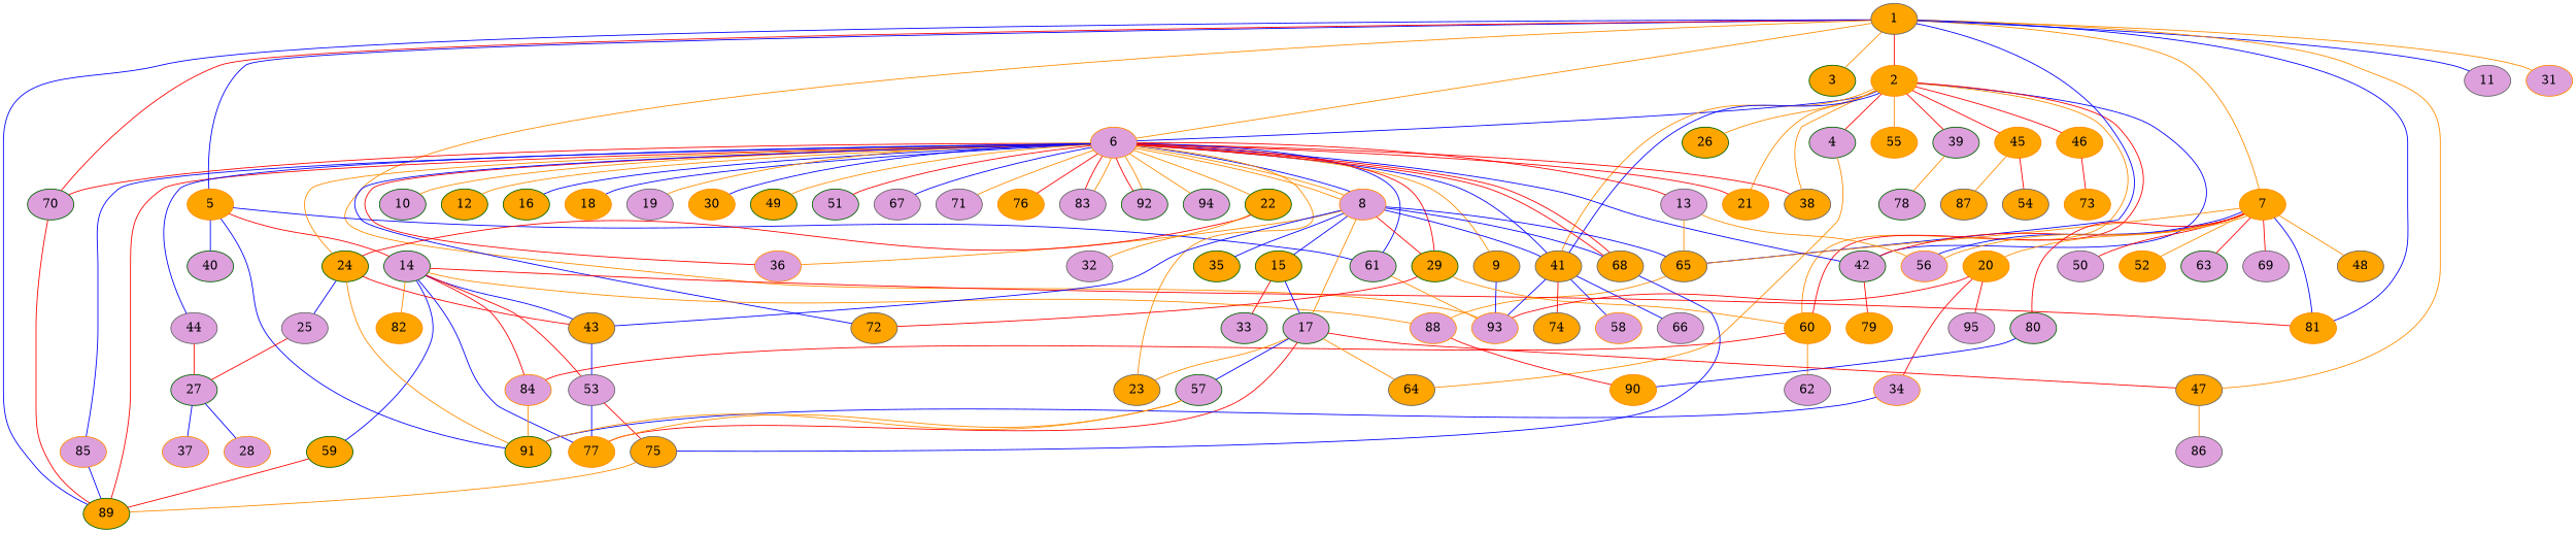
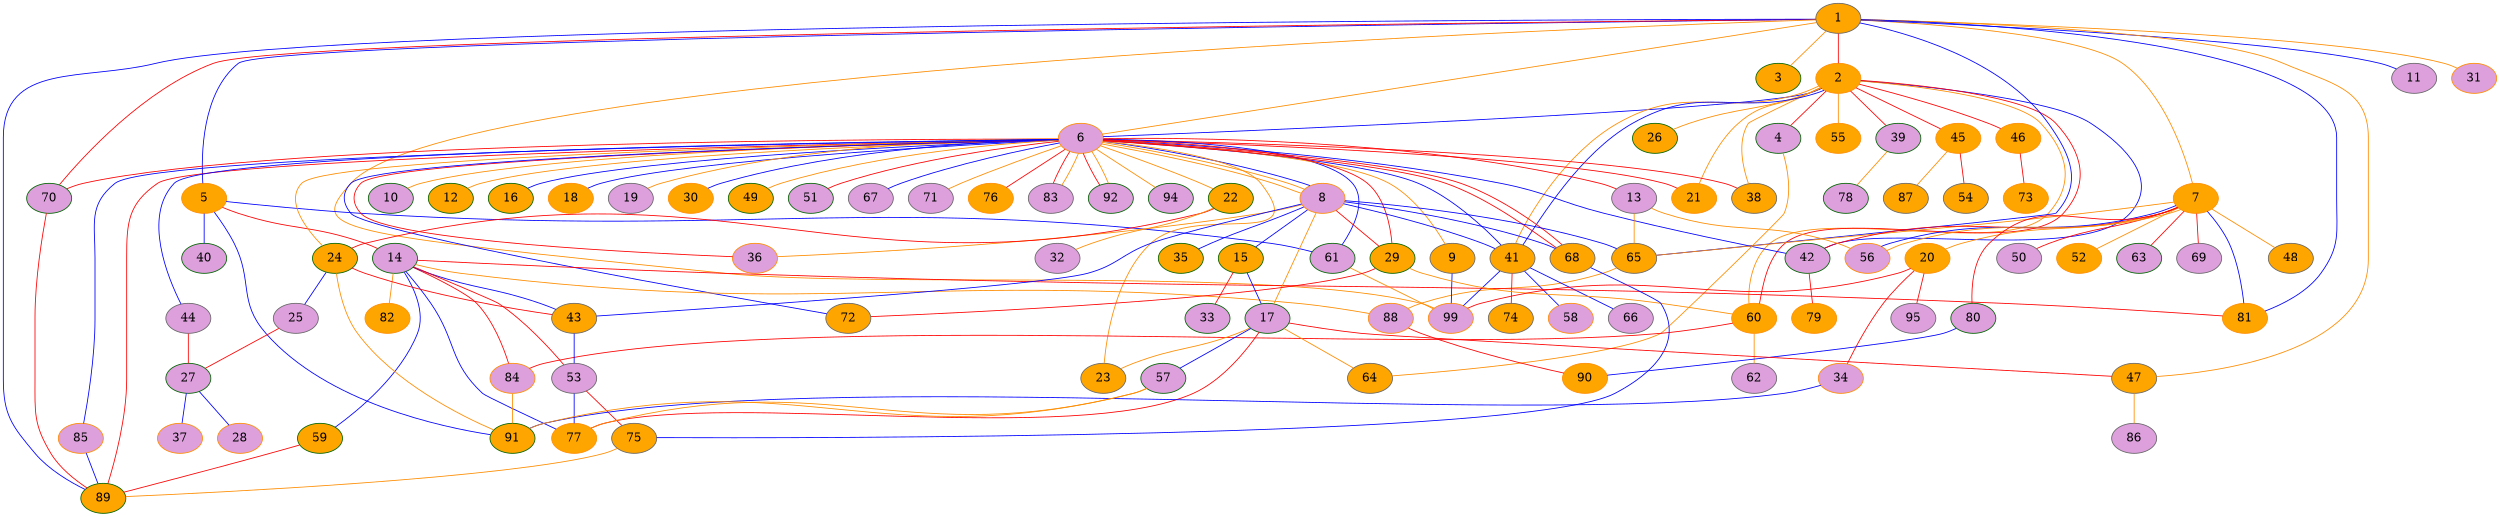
  graph {
    node [color=darkorange fillcolor=orange style=filled]
    edge [color=darkorange]
    2
    1 [color=gray40]
    3 [color=darkgreen]
    5
    6 [fillcolor=plum]
    7
    11 [color=gray40 fillcolor=plum]
    31 [fillcolor=plum]
    47 [color=gray40]
    65 [color=gray40]
    70 [color=darkgreen fillcolor=plum]
    81
    89 [color=darkgreen]
-   93 [fillcolor=plum]
+   93 [fillcolor=plum label=99]
    4 [color=darkgreen fillcolor=plum]
    21
    26 [color=darkgreen]
    38 [color=gray40]
    39 [color=darkgreen fillcolor=plum]
    41 [color=gray40]
    42 [color=darkgreen fillcolor=plum]
    45
    46
    55
    60
    14 [color=darkgreen fillcolor=plum]
    40 [color=darkgreen fillcolor=plum]
    61 [color=darkgreen fillcolor=plum]
    91 [color=darkgreen]
    8 [fillcolor=plum]
    9 [color=gray40]
    10 [color=darkgreen fillcolor=plum]
    12 [color=darkgreen]
    13 [color=gray40 fillcolor=plum]
    16 [color=darkgreen]
    18
    19 [color=gray40 fillcolor=plum]
    22 [color=darkgreen]
    23 [color=gray40]
    24 [color=darkgreen]
    29 [color=darkgreen]
    30
    36 [fillcolor=plum]
    44 [color=gray40 fillcolor=plum]
    49 [color=darkgreen]
    51 [color=darkgreen fillcolor=plum]
    67 [color=gray40 fillcolor=plum]
    68 [color=gray40]
    71 [color=gray40 fillcolor=plum]
    72 [color=gray40]
    76
    83 [color=gray40 fillcolor=plum]
    85 [fillcolor=plum]
    92 [color=darkgreen fillcolor=plum]
    94 [color=darkgreen fillcolor=plum]
    20
    48 [color=gray40]
    50 [color=gray40 fillcolor=plum]
    52
    56 [fillcolor=plum]
    63 [color=darkgreen fillcolor=plum]
    69 [color=gray40 fillcolor=plum]
    80 [color=darkgreen fillcolor=plum]
    86 [color=gray40 fillcolor=plum]
    88 [fillcolor=plum]
    64 [color=gray40]
    78 [color=darkgreen fillcolor=plum]
    58 [fillcolor=plum]
    66 [color=gray40 fillcolor=plum]
    74 [color=gray40]
    79
    54 [color=gray40]
    87 [color=gray40]
    73
    84 [fillcolor=plum]
    62 [color=gray40 fillcolor=plum]
    43 [color=gray40]
    53 [color=gray40 fillcolor=plum]
    59 [color=darkgreen]
    77
    82
    15 [color=darkgreen]
    17 [color=darkgreen fillcolor=plum]
    35 [color=darkgreen]
    32 [color=gray40 fillcolor=plum]
    25 [color=gray40 fillcolor=plum]
    27 [color=darkgreen fillcolor=plum]
    75 [color=gray40]
    34 [fillcolor=plum]
    95 [color=gray40 fillcolor=plum]
    90
    33 [color=darkgreen fillcolor=plum]
    57 [color=darkgreen fillcolor=plum]
    28 [fillcolor=plum]
    37 [fillcolor=plum]
    2 -- 6 [color=blue]
    2 -- 4 [color=red]
    2 -- 21
    2 -- 26
    2 -- 38
    2 -- 39 [color=red]
    2 -- 41
    2 -- 41 [color=blue]
    2 -- 42 [color=blue]
    2 -- 45 [color=red]
    2 -- 46 [color=red]
    2 -- 55
    2 -- 60
    2 -- 60 [color=red]
    1 -- 2 [color=red]
    1 -- 3
    1 -- 5 [color=blue]
    1 -- 6
    1 -- 7
    1 -- 11 [color=blue]
    1 -- 31
    1 -- 47
    1 -- 65 [color=blue]
    1 -- 70 [color=red]
    1 -- 81 [color=blue]
    1 -- 89 [color=blue]
    1 -- 93
    5 -- 14 [color=red]
    5 -- 40 [color=blue]
    5 -- 61 [color=blue]
    5 -- 91 [color=blue]
    6 -- 70 [color=red]
    6 -- 89 [color=red]
    6 -- 21 [color=red]
    6 -- 38 [color=red]
    6 -- 41 [color=blue]
    6 -- 42 [color=blue]
    6 -- 61 [color=blue]
    6 -- 8
    6 -- 8
    6 -- 8 [color=blue]
    6 -- 9
    6 -- 10
    6 -- 12
    6 -- 13 [color=red]
    6 -- 16 [color=blue]
    6 -- 18 [color=blue]
    6 -- 19
    6 -- 22
    6 -- 23
    6 -- 24
    6 -- 29 [color=red]
    6 -- 30 [color=blue]
    6 -- 36 [color=red]
    6 -- 44 [color=blue]
    6 -- 49
    6 -- 51 [color=red]
    6 -- 67 [color=blue]
    6 -- 68 [color=red]
    6 -- 68 [color=red]
    6 -- 71
    6 -- 72 [color=blue]
    6 -- 76 [color=red]
    6 -- 83 [color=red]
    6 -- 83
    6 -- 85 [color=blue]
    6 -- 92 [color=red]
    6 -- 92
    6 -- 94
    7 -- 65
    7 -- 81 [color=blue]
    7 -- 42 [color=red]
    7 -- 20
    7 -- 48
    7 -- 50 [color=red]
    7 -- 52
    7 -- 56 [color=blue]
    7 -- 56
    7 -- 63 [color=red]
    7 -- 69 [color=red]
    7 -- 80 [color=red]
    47 -- 86
    65 -- 88
    70 -- 89 [color=red]
    4 -- 64
    39 -- 78
    41 -- 93 [color=blue]
    41 -- 58 [color=blue]
    41 -- 66 [color=blue]
    41 -- 74 [color=red]
    42 -- 79 [color=red]
    45 -- 54 [color=red]
    45 -- 87
    46 -- 73 [color=red]
    60 -- 84 [color=red]
    60 -- 62
    14 -- 81 [color=red]
    14 -- 88
    14 -- 84 [color=red]
    14 -- 43 [color=blue]
    14 -- 53 [color=red]
    14 -- 59 [color=blue]
    14 -- 77 [color=blue]
    14 -- 82
    61 -- 93
    8 -- 65 [color=blue]
    8 -- 41 [color=blue]
    8 -- 29 [color=red]
    8 -- 36
    8 -- 68 [color=blue]
    8 -- 43 [color=blue]
    8 -- 15 [color=blue]
    8 -- 17
    8 -- 35 [color=blue]
    9 -- 93 [color=blue]
    13 -- 65
    13 -- 56
    22 -- 24 [color=red]
    22 -- 32
    24 -- 91
    24 -- 43 [color=red]
    24 -- 25 [color=blue]
    29 -- 60
    29 -- 72 [color=red]
    44 -- 27 [color=red]
    68 -- 75 [color=blue]
    85 -- 89 [color=blue]
    20 -- 93 [color=red]
    20 -- 34 [color=red]
    20 -- 95 [color=red]
    80 -- 90 [color=blue]
    88 -- 90 [color=red]
    84 -- 91
    43 -- 53 [color=blue]
    53 -- 77 [color=blue]
    53 -- 75 [color=red]
    59 -- 89 [color=red]
    15 -- 17 [color=blue]
    15 -- 33 [color=red]
    17 -- 47 [color=red]
    17 -- 23
    17 -- 64
    17 -- 77 [color=red]
    17 -- 57 [color=blue]
    25 -- 27 [color=red]
    27 -- 28 [color=blue]
    27 -- 37 [color=blue]
    75 -- 89
    34 -- 91 [color=blue]
    57 -- 91
    57 -- 77
  }
